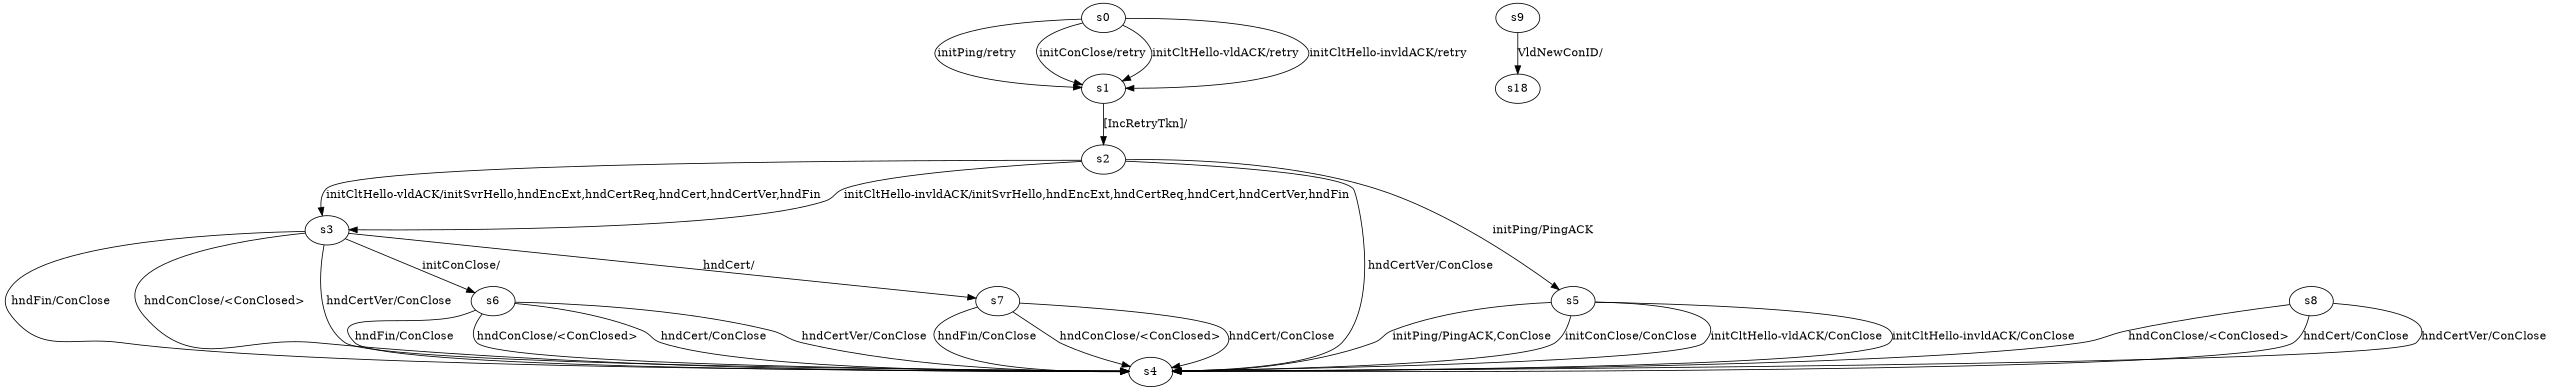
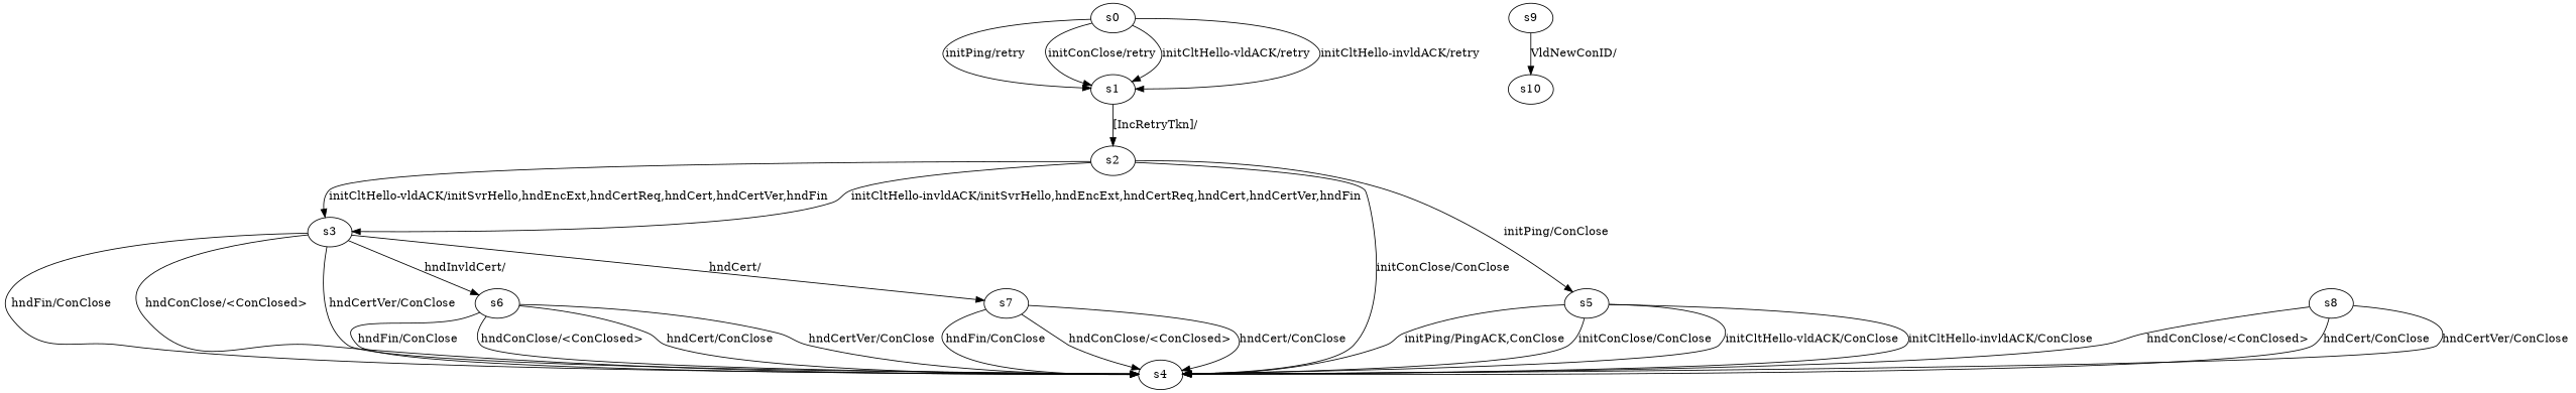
  digraph {
    n1 [label=s0]
    n2 [label=s1]
    n3 [label=s2]
    n4 [label=s3]
    n5 [label=s4]
    n6 [label=s5]
    n7 [label=s6]
    n8 [label=s7]
    n9 [label=s8]
    n10 [label=s9]
-   n11 [label=s18]
+   n11 [label=s10]
    n1 -> n2 [label="initPing/retry "]
    n1 -> n2 [label="initConClose/retry "]
    n1 -> n2 [label="initCltHello-vldACK/retry "]
    n1 -> n2 [label="initCltHello-invldACK/retry "]
    n2 -> n3 [label="[IncRetryTkn]/ "]
    n3 -> n4 [label="initCltHello-vldACK/initSvrHello,hndEncExt,hndCertReq,hndCert,hndCertVer,hndFin "]
    n3 -> n4 [label="initCltHello-invldACK/initSvrHello,hndEncExt,hndCertReq,hndCert,hndCertVer,hndFin "]
-   n3 -> n5 [label="hndCertVer/ConClose "]
-   n3 -> n6 [label="initPing/PingACK "]
+   n3 -> n5 [label="initConClose/ConClose "]
+   n3 -> n6 [label="initPing/ConClose "]
    n4 -> n5 [label="hndFin/ConClose "]
    n4 -> n5 [label="hndConClose/<ConClosed> "]
    n4 -> n5 [label="hndCertVer/ConClose "]
-   n4 -> n7 [label="initConClose/ "]
+   n4 -> n7 [label="hndInvldCert/ "]
    n4 -> n8 [label="hndCert/ "]
    n6 -> n5 [label="initPing/PingACK,ConClose "]
    n6 -> n5 [label="initConClose/ConClose "]
    n6 -> n5 [label="initCltHello-vldACK/ConClose "]
    n6 -> n5 [label="initCltHello-invldACK/ConClose "]
    n7 -> n5 [label="hndFin/ConClose "]
    n7 -> n5 [label="hndConClose/<ConClosed> "]
    n7 -> n5 [label="hndCert/ConClose "]
    n7 -> n5 [label="hndCertVer/ConClose "]
    n8 -> n5 [label="hndFin/ConClose "]
    n8 -> n5 [label="hndConClose/<ConClosed> "]
    n8 -> n5 [label="hndCert/ConClose "]
    n9 -> n5 [label="hndConClose/<ConClosed> "]
    n9 -> n5 [label="hndCert/ConClose "]
    n9 -> n5 [label="hndCertVer/ConClose "]
    n10 -> n11 [label="VldNewConID/ "]
  }
